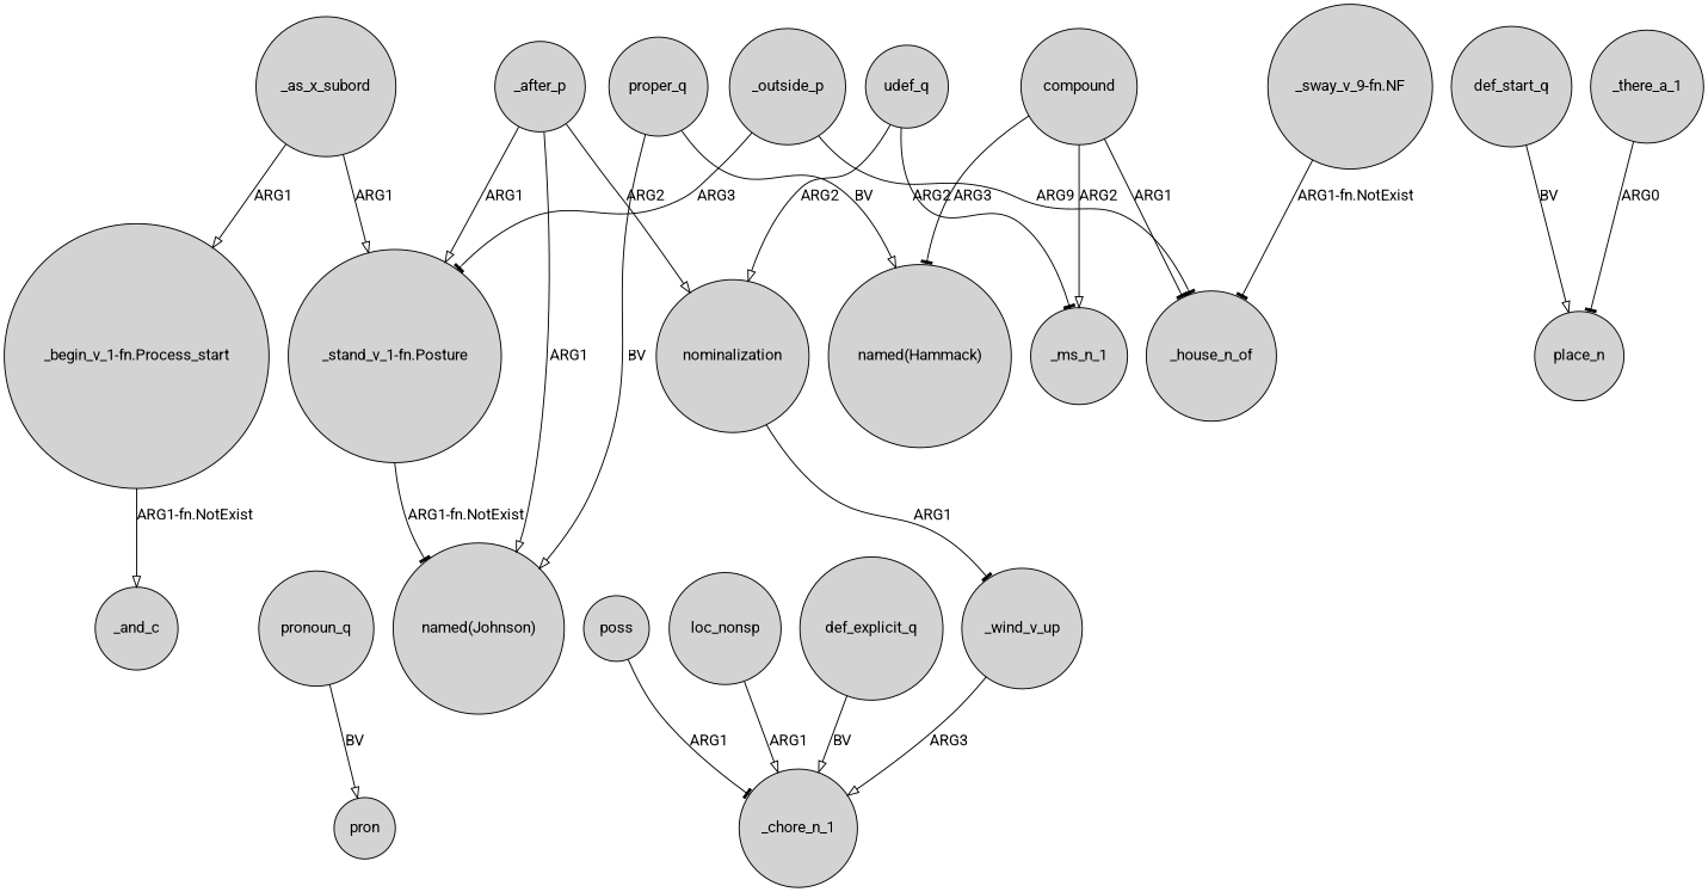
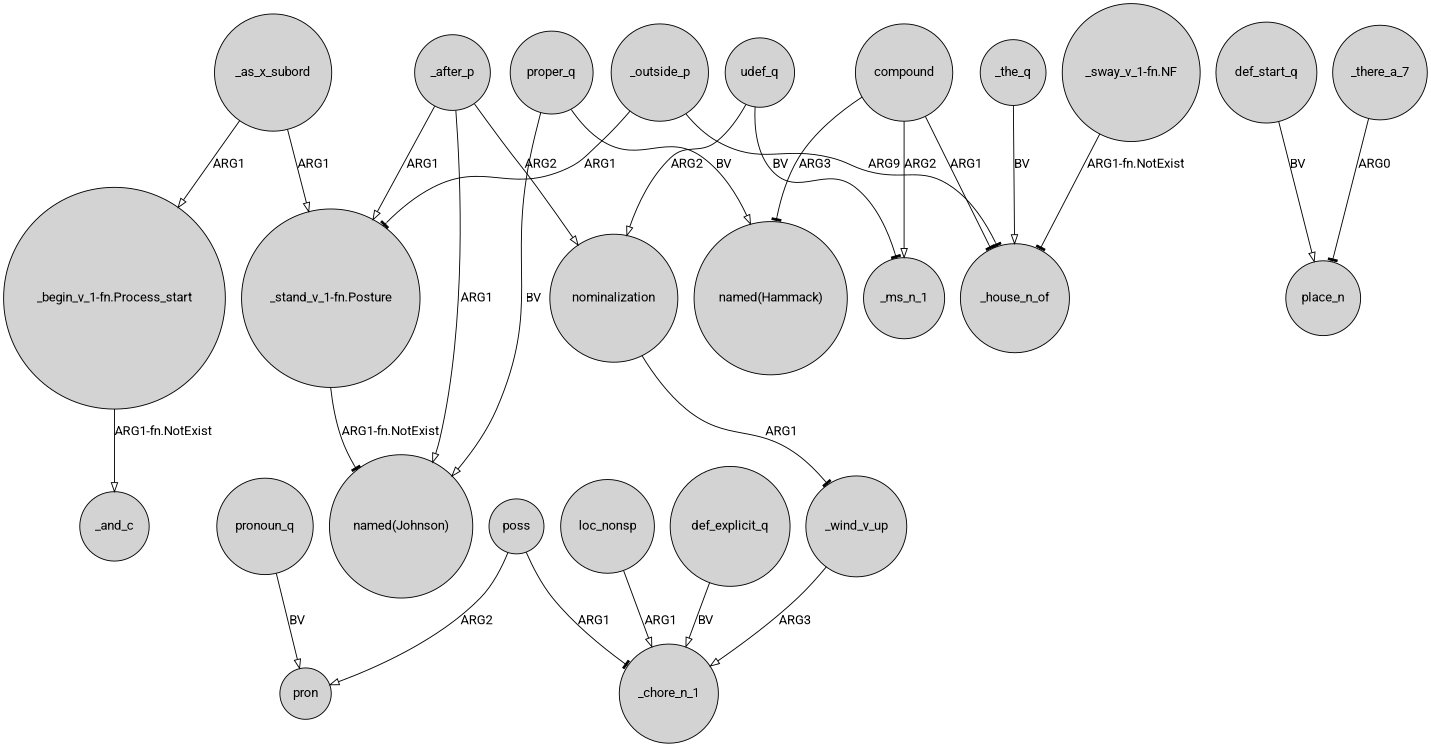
  digraph {
    fontname=Roboto
    node [fontname=Roboto shape=circle style=filled]
    edge [arrowhead=onormal fontname=Roboto]
    _outside_p
    "_stand_v_1-fn.Posture"
    _house_n_of
    "named(Johnson)"
+   _the_q
    poss
    pron
    _chore_n_1
    compound
    _ms_n_1
    "named(Hammack)"
    _wind_v_up
    loc_nonsp
    _as_x_subord
    "_begin_v_1-fn.Process_start"
    _and_c
    n17 [label=def_start_q]
    place_n
    _after_p
    nominalization
    proper_q
    pronoun_q
    udef_q
-   "_sway_v_1-fn.NF" [label="_sway_v_9-fn.NF"]
+   "_sway_v_1-fn.NF"
    def_explicit_q
-   _there_a_1
-   _outside_p -> "_stand_v_1-fn.Posture" [arrowhead=tee label=ARG3]
+   _there_a_1 [label=_there_a_7]
+   _outside_p -> "_stand_v_1-fn.Posture" [arrowhead=tee label=ARG1]
    _outside_p -> _house_n_of [arrowhead=tee label=ARG9]
    "_stand_v_1-fn.Posture" -> "named(Johnson)" [arrowhead=tee label="ARG1-fn.NotExist"]
+   _the_q -> _house_n_of [label=BV]
+   poss -> pron [label=ARG2]
    poss -> _chore_n_1 [arrowhead=tee label=ARG1]
    compound -> _house_n_of [arrowhead=tee label=ARG1]
    compound -> _ms_n_1 [label=ARG2]
    compound -> "named(Hammack)" [arrowhead=tee label=ARG3]
    _wind_v_up -> _chore_n_1 [label=ARG3]
    loc_nonsp -> _chore_n_1 [label=ARG1]
    _as_x_subord -> "_stand_v_1-fn.Posture" [label=ARG1]
    _as_x_subord -> "_begin_v_1-fn.Process_start" [label=ARG1]
    "_begin_v_1-fn.Process_start" -> _and_c [label="ARG1-fn.NotExist"]
    n17 -> place_n [label=BV]
    _after_p -> "_stand_v_1-fn.Posture" [label=ARG1]
    _after_p -> "named(Johnson)" [label=ARG1]
    _after_p -> nominalization [label=ARG2]
    nominalization -> _wind_v_up [arrowhead=tee label=ARG1]
    proper_q -> "named(Johnson)" [label=BV]
    proper_q -> "named(Hammack)" [label=BV]
    pronoun_q -> pron [label=BV]
-   udef_q -> _ms_n_1 [arrowhead=tee label=ARG2]
+   udef_q -> _ms_n_1 [arrowhead=tee label=BV]
    udef_q -> nominalization [label=ARG2]
    "_sway_v_1-fn.NF" -> _house_n_of [arrowhead=tee label="ARG1-fn.NotExist"]
    def_explicit_q -> _chore_n_1 [label=BV]
    _there_a_1 -> place_n [arrowhead=tee label=ARG0]
  }
